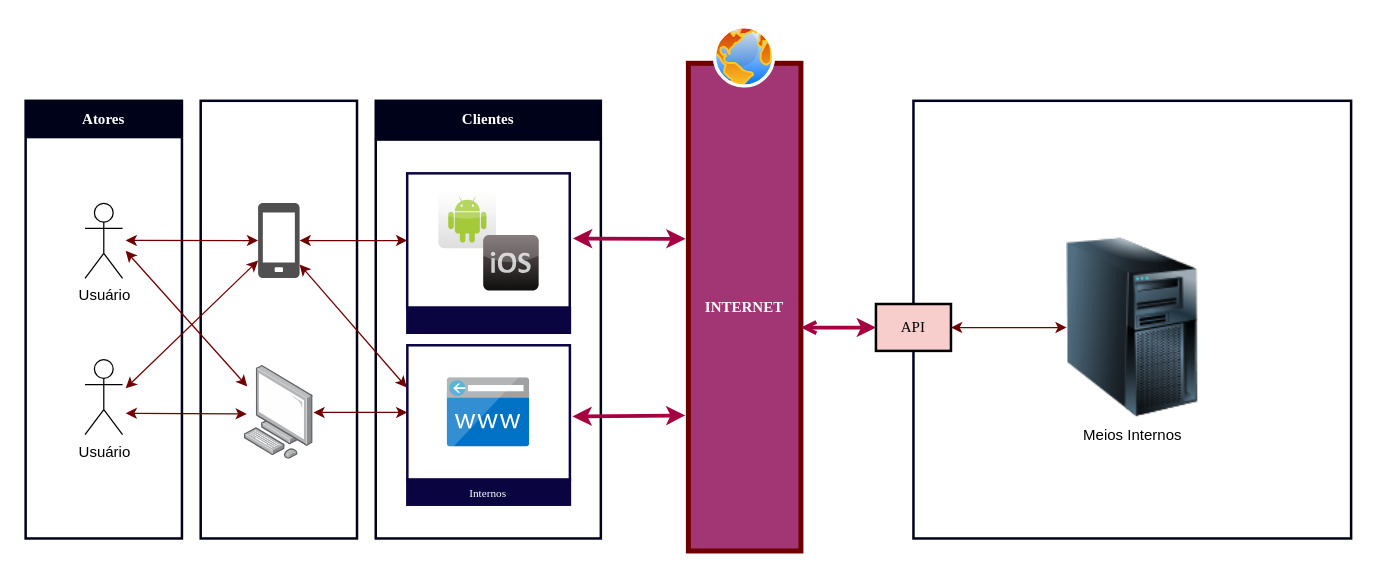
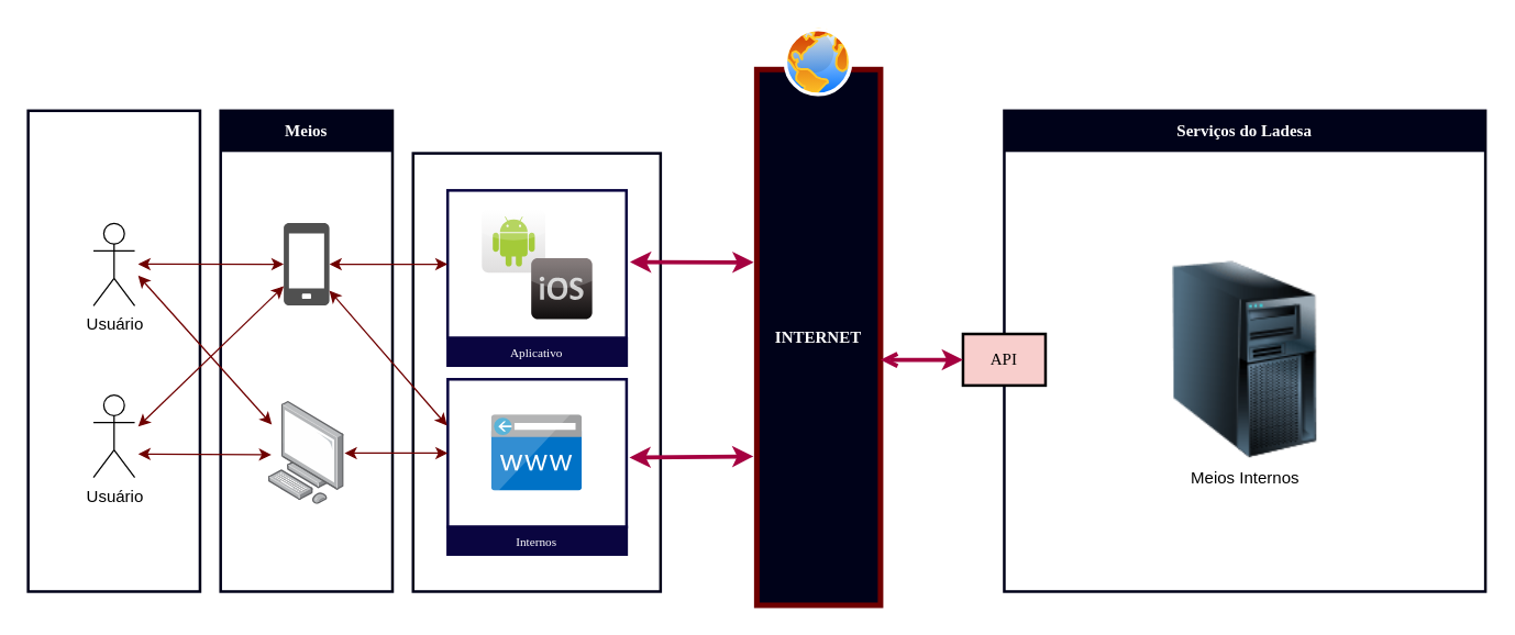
  <mxCell id="0" />
  <mxCell id="1" parent="0" />
  <mxCell id="2" value="" style="image;sketch=0;aspect=fixed;html=1;points=[];align=center;fontSize=12;image=img/lib/mscae/Web_App_Firewall.svg;" vertex="1" parent="1"><mxGeometry x="760" y="200" width="70" height="70" as="geometry" /></mxCell>
  <mxCell id="3" value="" style="group" vertex="1" connectable="0" parent="1"><mxGeometry x="300" y="80" width="180" height="350" as="geometry" /></mxCell>
  <mxCell id="4" value="" style="rounded=0;whiteSpace=wrap;html=1;strokeWidth=2;strokeColor=#000219;" vertex="1" parent="3"><mxGeometry y="31" width="180" height="319" as="geometry" /></mxCell>
- <mxCell id="5" value="&lt;font face=&quot;Gitlab Mono&quot; color=&quot;#ffffff&quot;&gt;&lt;b&gt;Clientes&lt;/b&gt;&lt;/font&gt;" style="text;html=1;align=center;verticalAlign=middle;whiteSpace=wrap;rounded=0;fillColor=#000219;strokeColor=#000219;strokeWidth=2;" vertex="1" parent="3"><mxGeometry width="180" height="30" as="geometry" /></mxCell>
  <mxCell id="6" value="" style="group" vertex="1" connectable="0" parent="3"><mxGeometry x="25.14" y="58" width="130.11" height="265" as="geometry" /></mxCell>
  <mxCell id="7" value="" style="group" vertex="1" connectable="0" parent="6"><mxGeometry width="130.11" height="127.5" as="geometry" /></mxCell>
  <mxCell id="8" value="" style="rounded=0;whiteSpace=wrap;html=1;strokeColor=#0A0540;strokeWidth=2;glass=0;" vertex="1" parent="7"><mxGeometry width="130" height="107.5" as="geometry" /></mxCell>
  <mxCell id="9" value="" style="group" vertex="1" connectable="0" parent="7"><mxGeometry x="24.86" y="13.75" width="80.27" height="80" as="geometry" /></mxCell>
  <mxCell id="10" value="" style="dashed=0;outlineConnect=0;html=1;align=center;labelPosition=center;verticalLabelPosition=bottom;verticalAlign=top;shape=mxgraph.webicons.android;gradientColor=#DFDEDE" vertex="1" parent="9"><mxGeometry width="46.122" height="46.222" as="geometry" /></mxCell>
  <mxCell id="11" value="" style="dashed=0;outlineConnect=0;html=1;align=center;labelPosition=center;verticalLabelPosition=bottom;verticalAlign=top;shape=mxgraph.webicons.ios;fillColor=#695D5D;gradientColor=#100E0E" vertex="1" parent="9"><mxGeometry x="35.922" y="35.556" width="44.348" height="44.444" as="geometry" /></mxCell>
  <mxCell id="12" value="" style="group" vertex="1" connectable="0" parent="7"><mxGeometry x="0.11" y="107.5" width="130" height="20" as="geometry" /></mxCell>
  <mxCell id="13" value="&lt;p style=&quot;line-height: 100%;&quot;&gt;&lt;br&gt;&lt;/p&gt;" style="text;html=1;align=center;verticalAlign=middle;whiteSpace=wrap;rounded=0;fillColor=#0A0540;strokeColor=#0A0540;strokeWidth=2;" vertex="1" parent="12"><mxGeometry width="130" height="20" as="geometry" /></mxCell>
+ <mxCell id="14" value="&lt;span style=&quot;color: rgb(255, 255, 255); font-family: &amp;quot;Gitlab Mono&amp;quot;;&quot;&gt;&lt;font style=&quot;font-size: 9px;&quot;&gt;Aplicativo&lt;/font&gt;&lt;/span&gt;" style="text;html=1;align=center;verticalAlign=middle;whiteSpace=wrap;rounded=0;" vertex="1" parent="12"><mxGeometry width="130" height="20" as="geometry" /></mxCell>
  <mxCell id="15" value="" style="group" vertex="1" connectable="0" parent="6"><mxGeometry x="0.11" y="137.5" width="130" height="127.5" as="geometry" /></mxCell>
  <mxCell id="16" value="" style="rounded=0;whiteSpace=wrap;html=1;strokeColor=#0A0540;strokeWidth=2;glass=0;" vertex="1" parent="15"><mxGeometry width="130" height="107.5" as="geometry" /></mxCell>
  <mxCell id="17" value="" style="group" vertex="1" connectable="0" parent="15"><mxGeometry y="107.5" width="130" height="20" as="geometry" /></mxCell>
  <mxCell id="18" value="&lt;p style=&quot;line-height: 100%;&quot;&gt;&lt;br&gt;&lt;/p&gt;" style="text;html=1;align=center;verticalAlign=middle;whiteSpace=wrap;rounded=0;fillColor=#0A0540;strokeColor=#0A0540;strokeWidth=2;" vertex="1" parent="17"><mxGeometry width="130" height="20" as="geometry" /></mxCell>
  <mxCell id="19" value="&lt;span style=&quot;color: rgb(255, 255, 255); font-family: &amp;quot;Gitlab Mono&amp;quot;;&quot;&gt;&lt;font style=&quot;font-size: 9px;&quot;&gt;Internos&lt;/font&gt;&lt;/span&gt;" style="text;html=1;align=center;verticalAlign=middle;whiteSpace=wrap;rounded=0;" vertex="1" parent="17"><mxGeometry width="130" height="20" as="geometry" /></mxCell>
  <mxCell id="20" value="" style="image;sketch=0;aspect=fixed;html=1;points=[];align=center;fontSize=12;image=img/lib/mscae/CustomDomain.svg;" vertex="1" parent="15"><mxGeometry x="32" y="26.03" width="66" height="55.44" as="geometry" /></mxCell>
  <mxCell id="21" value="" style="group" vertex="1" connectable="0" parent="1"><mxGeometry x="20" y="80" width="125" height="350" as="geometry" /></mxCell>
  <mxCell id="22" value="" style="rounded=0;whiteSpace=wrap;html=1;strokeWidth=2;strokeColor=#000219;" vertex="1" parent="21"><mxGeometry width="125" height="350" as="geometry" /></mxCell>
  <mxCell id="23" value="Usuário" style="shape=umlActor;verticalLabelPosition=bottom;verticalAlign=top;html=1;outlineConnect=0;" vertex="1" parent="21"><mxGeometry x="47.5" y="82" width="30" height="60" as="geometry" /></mxCell>
- <mxCell id="24" value="&lt;font face=&quot;Gitlab Mono&quot; color=&quot;#ffffff&quot;&gt;&lt;b&gt;Atores&lt;/b&gt;&lt;/font&gt;" style="text;html=1;align=center;verticalAlign=middle;whiteSpace=wrap;rounded=0;fillColor=#000219;" vertex="1" parent="21"><mxGeometry width="125" height="30" as="geometry" /></mxCell>
  <mxCell id="25" value="Usuário" style="shape=umlActor;verticalLabelPosition=bottom;verticalAlign=top;html=1;outlineConnect=0;" vertex="1" parent="21"><mxGeometry x="47.5" y="207" width="30" height="60" as="geometry" /></mxCell>
  <mxCell id="26" value="" style="group" vertex="1" connectable="0" parent="1"><mxGeometry x="160" y="80" width="125" height="350" as="geometry" /></mxCell>
  <mxCell id="27" value="" style="rounded=0;whiteSpace=wrap;html=1;strokeWidth=2;strokeColor=#000219;" vertex="1" parent="26"><mxGeometry width="125" height="350" as="geometry" /></mxCell>
+ <mxCell id="28" value="&lt;font face=&quot;Gitlab Mono&quot; color=&quot;#ffffff&quot;&gt;&lt;b&gt;Meios&lt;/b&gt;&lt;/font&gt;" style="text;html=1;align=center;verticalAlign=middle;whiteSpace=wrap;rounded=0;fillColor=#000219;" vertex="1" parent="26"><mxGeometry width="125" height="30" as="geometry" /></mxCell>
  <mxCell id="29" value="" style="sketch=0;pointerEvents=1;shadow=0;dashed=0;html=1;strokeColor=none;fillColor=#505050;labelPosition=center;verticalLabelPosition=bottom;verticalAlign=top;outlineConnect=0;align=center;shape=mxgraph.office.devices.cell_phone_generic;" vertex="1" parent="26"><mxGeometry x="45.9" y="81.75" width="33.19" height="60" as="geometry" /></mxCell>
  <mxCell id="30" value="" style="image;points=[];aspect=fixed;html=1;align=center;shadow=0;dashed=0;image=img/lib/allied_telesis/computer_and_terminals/Personal_Computer.svg;" vertex="1" parent="26"><mxGeometry x="34.84" y="211.77" width="55.31" height="74.96" as="geometry" /></mxCell>
  <mxCell id="31" value="" style="rounded=0;orthogonalLoop=1;jettySize=auto;html=1;startArrow=classic;startFill=1;strokeWidth=1;entryX=0;entryY=0.5;entryDx=0;entryDy=0;fillColor=#a20025;strokeColor=#6F0000;" edge="1" parent="1" source="29" target="8"><mxGeometry relative="1" as="geometry" /></mxCell>
  <mxCell id="32" style="rounded=1;orthogonalLoop=1;jettySize=auto;html=1;entryX=0;entryY=0.5;entryDx=0;entryDy=0;strokeWidth=1;startArrow=classic;startFill=1;curved=0;fillColor=#a20025;strokeColor=#6F0000;" edge="1" parent="1" source="30" target="16"><mxGeometry relative="1" as="geometry" /></mxCell>
  <mxCell id="33" style="rounded=1;orthogonalLoop=1;jettySize=auto;html=1;curved=0;startArrow=classic;startFill=1;strokeWidth=1;fillColor=#a20025;strokeColor=#6F0000;exitX=0.64;exitY=0.657;exitDx=0;exitDy=0;exitPerimeter=0;" edge="1" parent="1" source="22" target="29"><mxGeometry relative="1" as="geometry"><mxPoint x="100" y="190" as="sourcePoint" /></mxGeometry></mxCell>
  <mxCell id="34" style="rounded=0;orthogonalLoop=1;jettySize=auto;html=1;entryX=-0.004;entryY=0.314;entryDx=0;entryDy=0;startArrow=classic;startFill=1;strokeWidth=1;entryPerimeter=0;fillColor=#a20025;strokeColor=#6F0000;" edge="1" parent="1" source="29" target="16"><mxGeometry relative="1" as="geometry" /></mxCell>
  <mxCell id="35" style="rounded=1;orthogonalLoop=1;jettySize=auto;html=1;curved=0;startArrow=classic;startFill=1;strokeWidth=1;fillColor=#a20025;strokeColor=#6F0000;exitX=0.64;exitY=0.319;exitDx=0;exitDy=0;exitPerimeter=0;" edge="1" parent="1" source="22" target="29"><mxGeometry relative="1" as="geometry"><mxPoint x="108" y="205" as="sourcePoint" /><mxPoint x="216" y="223" as="targetPoint" /></mxGeometry></mxCell>
  <mxCell id="36" style="rounded=0;orthogonalLoop=1;jettySize=auto;html=1;startArrow=classic;startFill=1;fillColor=#a20025;strokeColor=#6F0000;exitX=0.64;exitY=0.714;exitDx=0;exitDy=0;exitPerimeter=0;entryX=0.037;entryY=0.515;entryDx=0;entryDy=0;entryPerimeter=0;strokeWidth=1;" edge="1" parent="1" source="22" target="30"><mxGeometry relative="1" as="geometry" /></mxCell>
  <mxCell id="37" style="rounded=1;orthogonalLoop=1;jettySize=auto;html=1;entryX=0.043;entryY=0.222;entryDx=0;entryDy=0;entryPerimeter=0;fillColor=#a20025;strokeColor=#6F0000;curved=0;startArrow=classic;startFill=1;strokeWidth=1;" edge="1" parent="1" target="30"><mxGeometry relative="1" as="geometry"><mxPoint x="100" y="200" as="sourcePoint" /></mxGeometry></mxCell>
- <mxCell id="38" value="&lt;font face=&quot;Gitlab Mono&quot;&gt;&lt;b&gt;INTERNET&lt;/b&gt;&lt;/font&gt;" style="rounded=0;whiteSpace=wrap;html=1;strokeWidth=4;fillColor=#A23573;fontColor=#ffffff;strokeColor=#6F0000;" vertex="1" parent="1"><mxGeometry x="550" y="50" width="90" height="390" as="geometry" /></mxCell>
+ <mxCell id="38" value="&lt;font face=&quot;Gitlab Mono&quot;&gt;&lt;b&gt;INTERNET&lt;/b&gt;&lt;/font&gt;" style="rounded=0;whiteSpace=wrap;html=1;strokeWidth=4;fillColor=#000219;fontColor=#ffffff;strokeColor=#6F0000;" vertex="1" parent="1"><mxGeometry x="550" y="50" width="90" height="390" as="geometry" /></mxCell>
  <mxCell id="39" value="" style="image;aspect=fixed;perimeter=ellipsePerimeter;html=1;align=center;shadow=0;dashed=0;spacingTop=3;image=img/lib/active_directory/internet_globe.svg;" vertex="1" parent="1"><mxGeometry x="570" y="20" width="50" height="50" as="geometry" /></mxCell>
  <mxCell id="40" value="" style="rounded=0;whiteSpace=wrap;html=1;strokeWidth=2;strokeColor=#000219;" vertex="1" parent="1"><mxGeometry x="730" y="80" width="350" height="350" as="geometry" /></mxCell>
+ <mxCell id="41" value="&lt;font face=&quot;Gitlab Mono&quot; color=&quot;#ffffff&quot;&gt;&lt;b&gt;Serviços do Ladesa&lt;/b&gt;&lt;/font&gt;" style="text;html=1;align=center;verticalAlign=middle;whiteSpace=wrap;rounded=0;fillColor=#000219;" vertex="1" parent="1"><mxGeometry x="730" y="80" width="350" height="30" as="geometry" /></mxCell>
  <mxCell id="42" value="API" style="rounded=0;whiteSpace=wrap;html=1;fontFamily=Gitlab Mono;strokeWidth=2;fillColor=#f8cecc;" vertex="1" parent="1"><mxGeometry x="700" y="242.5" width="60" height="37.5" as="geometry" /></mxCell>
  <mxCell id="43" value="" style="endArrow=classic;startArrow=classic;html=1;rounded=0;strokeWidth=3;fillColor=#d80073;strokeColor=#A50040;startFill=1;entryX=-0.025;entryY=0.36;entryDx=0;entryDy=0;entryPerimeter=0;exitX=1.02;exitY=0.485;exitDx=0;exitDy=0;exitPerimeter=0;" edge="1" parent="1" source="8" target="38"><mxGeometry width="50" height="50" relative="1" as="geometry"><mxPoint x="490" y="190" as="sourcePoint" /><mxPoint x="530" y="190" as="targetPoint" /></mxGeometry></mxCell>
  <mxCell id="44" style="rounded=0;orthogonalLoop=1;jettySize=auto;html=1;startArrow=classic;startFill=1;strokeWidth=3;entryX=-0.027;entryY=0.722;entryDx=0;entryDy=0;entryPerimeter=0;fillColor=#d80073;strokeColor=#A50040;exitX=1.016;exitY=0.529;exitDx=0;exitDy=0;exitPerimeter=0;" edge="1" parent="1" source="16" target="38"><mxGeometry relative="1" as="geometry"><mxPoint x="490" y="330" as="sourcePoint" /></mxGeometry></mxCell>
- <mxCell id="45" value="" style="edgeStyle=orthogonalEdgeStyle;rounded=0;orthogonalLoop=1;jettySize=auto;html=1;fillColor=#a20025;strokeColor=#6F0000;strokeWidth=1;startArrow=classic;startFill=1;" edge="1" parent="1" source="46" target="42"><mxGeometry relative="1" as="geometry" /></mxCell>
  <mxCell id="46" value="Meios Internos" style="image;html=1;image=img/lib/clip_art/computers/Server_Tower_128x128.png" vertex="1" parent="1"><mxGeometry x="852.5" y="188.75" width="105" height="145" as="geometry" /></mxCell>
  <mxCell id="47" style="edgeStyle=orthogonalEdgeStyle;rounded=0;orthogonalLoop=1;jettySize=auto;html=1;entryX=1;entryY=0.542;entryDx=0;entryDy=0;entryPerimeter=0;startArrow=classic;startFill=1;strokeWidth=3;fillColor=#d80073;strokeColor=#A50040;endArrow=open;" edge="1" parent="1" source="42" target="38"><mxGeometry relative="1" as="geometry" /></mxCell>
